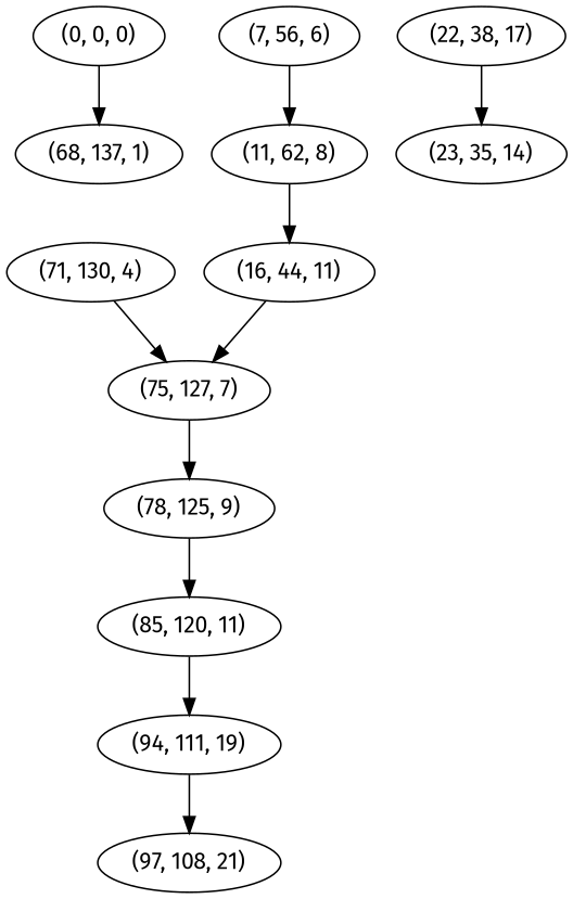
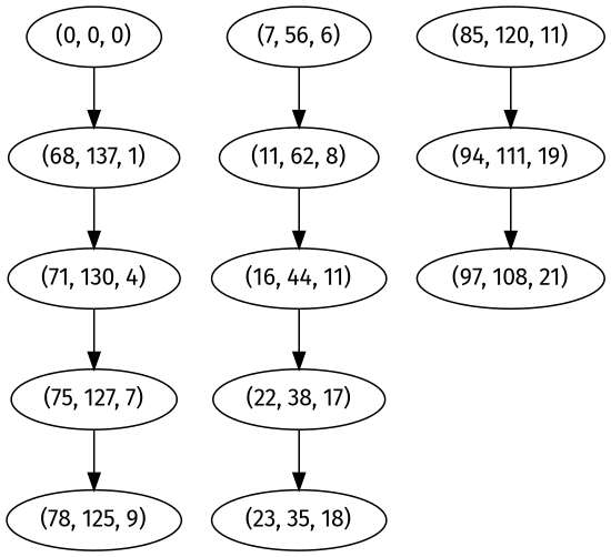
  digraph {
    fontname="Fira Sans"
    node [fontname="Fira Sans"]
    edge [fontname="Fira Sans"]
    "(0, 0, 0)"
    "(68, 137, 1)"
    n3 [label="(11, 62, 8)"]
    "(7, 56, 6)"
    "(71, 130, 4)"
    n6 [label="(16, 44, 11)"]
    "(22, 38, 17)"
-   "(23, 35, 18)" [label="(23, 35, 14)"]
+   "(23, 35, 18)"
    "(75, 127, 7)"
    "(78, 125, 9)"
    "(85, 120, 11)"
    "(94, 111, 19)"
    "(97, 108, 21)"
    "(0, 0, 0)" -> "(68, 137, 1)"
+   "(68, 137, 1)" -> "(71, 130, 4)"
    n3 -> n6
    "(7, 56, 6)" -> n3
    "(71, 130, 4)" -> "(75, 127, 7)"
-   n6 -> "(75, 127, 7)"
+   n6 -> "(22, 38, 17)"
    "(22, 38, 17)" -> "(23, 35, 18)"
    "(75, 127, 7)" -> "(78, 125, 9)"
-   "(78, 125, 9)" -> "(85, 120, 11)"
    "(85, 120, 11)" -> "(94, 111, 19)"
    "(94, 111, 19)" -> "(97, 108, 21)"
  }
